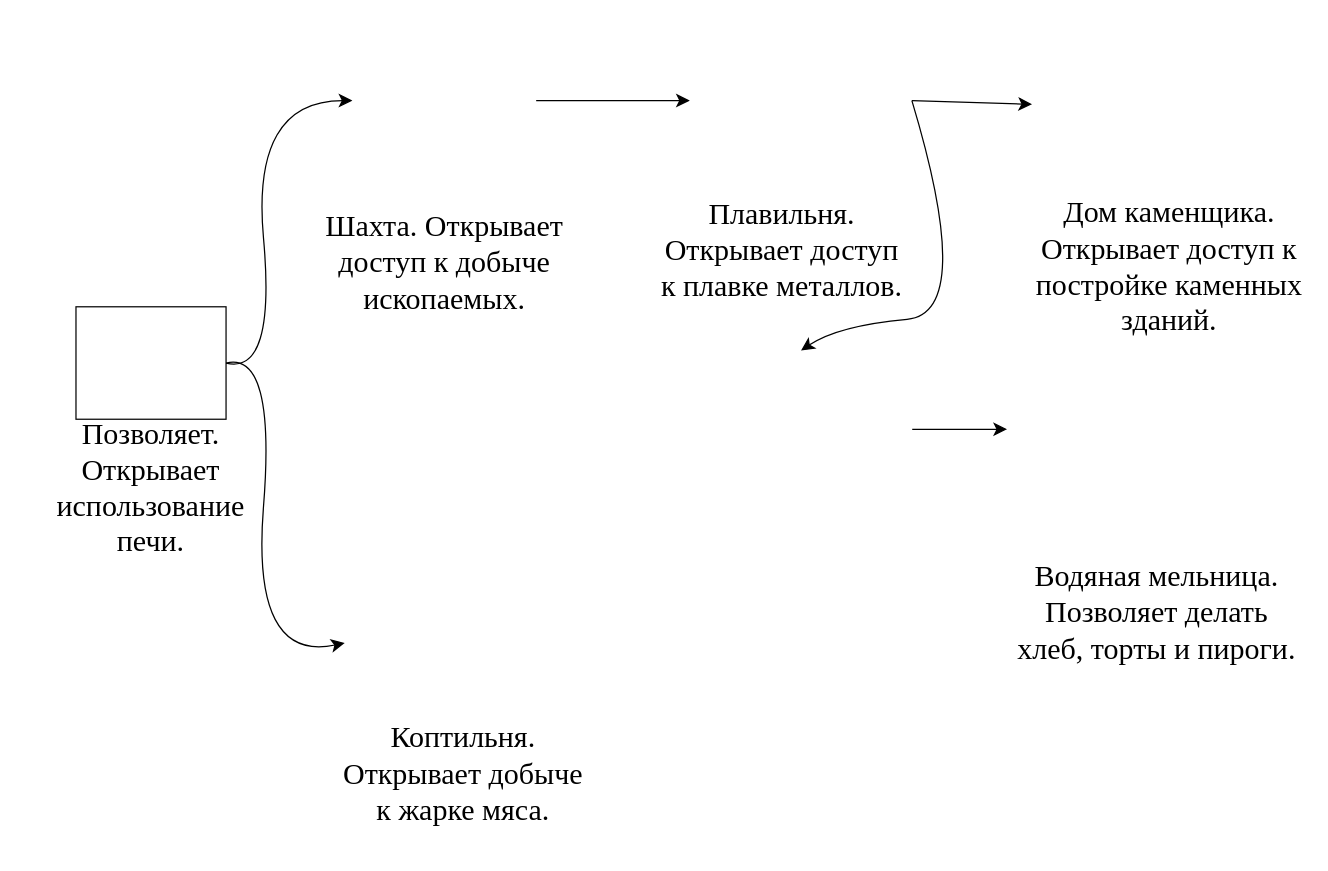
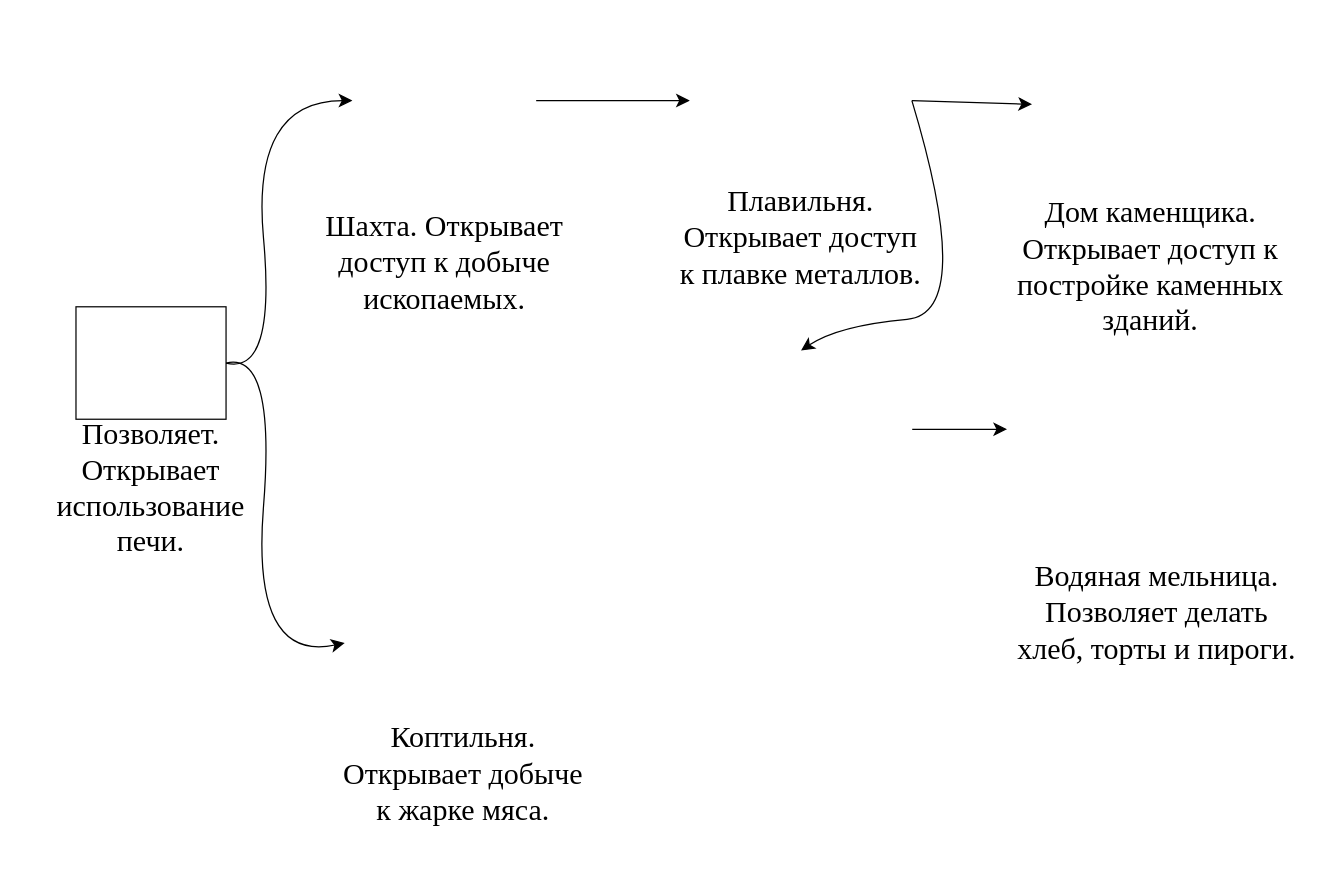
  <mxCell id="0" />
  <mxCell id="1" parent="0" />
  <mxCell id="2" style="edgeStyle=none;curved=1;rounded=0;orthogonalLoop=1;jettySize=auto;html=1;exitX=1;exitY=0.5;exitDx=0;exitDy=0;entryX=0;entryY=0.5;entryDx=0;entryDy=0;fontSize=12;startSize=8;endSize=8;" edge="1" parent="1" source="4" target="7"><mxGeometry relative="1" as="geometry"><Array as="points"><mxPoint x="220" y="300" /><mxPoint x="200" y="80" /></Array></mxGeometry></mxCell>
  <mxCell id="3" style="edgeStyle=none;curved=1;rounded=0;orthogonalLoop=1;jettySize=auto;html=1;exitX=1;exitY=0.5;exitDx=0;exitDy=0;entryX=0;entryY=0.5;entryDx=0;entryDy=0;fontSize=12;startSize=8;endSize=8;" edge="1" parent="1" source="4" target="9"><mxGeometry relative="1" as="geometry"><Array as="points"><mxPoint x="220" y="280" /><mxPoint x="200" y="530" /></Array></mxGeometry></mxCell>
  <mxCell id="4" value="" style="shape=image;imageAspect=0;aspect=fixed;verticalLabelPosition=bottom;verticalAlign=top;fontSize=16;image=https://avatars.mds.yandex.net/i?id=4abc45a1c5fcac343d9ae26bac8b06eb-4011124-images-thumbs&amp;n=13;imageBorder=#050505;" vertex="1" parent="1"><mxGeometry x="59.95" y="245" width="120.09" height="89.99" as="geometry" /></mxCell>
  <mxCell id="5" value="Позволяет.&lt;br style=&quot;font-size: 24px;&quot;&gt;Открывает использование печи." style="text;html=1;strokeColor=none;fillColor=none;align=center;verticalAlign=middle;whiteSpace=wrap;rounded=0;fontSize=24;fontFamily=Comic Sans MS;labelBackgroundColor=none;" vertex="1" parent="1"><mxGeometry x="20" y="334.99" width="200" height="110.01" as="geometry" /></mxCell>
  <mxCell id="6" style="edgeStyle=none;curved=1;rounded=0;orthogonalLoop=1;jettySize=auto;html=1;exitX=1;exitY=0.5;exitDx=0;exitDy=0;entryX=0;entryY=0.5;entryDx=0;entryDy=0;fontSize=12;startSize=8;endSize=8;" edge="1" parent="1" source="7" target="13"><mxGeometry relative="1" as="geometry" /></mxCell>
  <mxCell id="7" value="" style="shape=image;imageAspect=0;aspect=fixed;verticalLabelPosition=bottom;verticalAlign=top;fontSize=16;image=https://i.pinimg.com/originals/df/b9/aa/dfb9aaa8822d1c95fb97937bef0a79be.png;" vertex="1" parent="1"><mxGeometry x="281.13" y="30" width="147.08" height="99.98" as="geometry" /></mxCell>
  <mxCell id="8" value="Шахта. Открывает доступ к добыче ископаемых." style="text;html=1;strokeColor=none;fillColor=none;align=center;verticalAlign=middle;whiteSpace=wrap;rounded=0;fontSize=24;fontFamily=Comic Sans MS;labelBackgroundColor=none;" vertex="1" parent="1"><mxGeometry x="254.67" y="154.99" width="200" height="110.01" as="geometry" /></mxCell>
  <mxCell id="9" value="" style="shape=image;imageAspect=0;aspect=fixed;verticalLabelPosition=bottom;verticalAlign=top;fontSize=16;image=https://avatars.mds.yandex.net/i?id=e0d07e1ab5715b257ecc86123f47e975-4592776-images-thumbs&amp;n=13;" vertex="1" parent="1"><mxGeometry x="275" y="464" width="190" height="100" as="geometry" /></mxCell>
  <mxCell id="10" value="Коптильня. Открывает добыче к жарке мяса." style="text;html=1;strokeColor=none;fillColor=none;align=center;verticalAlign=middle;whiteSpace=wrap;rounded=0;fontSize=24;fontFamily=Comic Sans MS;labelBackgroundColor=none;" vertex="1" parent="1"><mxGeometry x="270" y="564" width="200" height="110.01" as="geometry" /></mxCell>
  <mxCell id="11" style="edgeStyle=none;curved=1;rounded=0;orthogonalLoop=1;jettySize=auto;html=1;exitX=1;exitY=0.5;exitDx=0;exitDy=0;entryX=0;entryY=0.5;entryDx=0;entryDy=0;fontSize=12;startSize=8;endSize=8;" edge="1" parent="1" source="13" target="15"><mxGeometry relative="1" as="geometry" /></mxCell>
  <mxCell id="12" style="edgeStyle=none;curved=1;rounded=0;orthogonalLoop=1;jettySize=auto;html=1;exitX=1;exitY=0.5;exitDx=0;exitDy=0;entryX=0.5;entryY=0;entryDx=0;entryDy=0;fontSize=12;startSize=8;endSize=8;" edge="1" parent="1" source="13" target="18"><mxGeometry relative="1" as="geometry"><Array as="points"><mxPoint x="780" y="250" /><mxPoint x="670" y="260" /></Array></mxGeometry></mxCell>
  <mxCell id="13" value="" style="shape=image;imageAspect=0;aspect=fixed;verticalLabelPosition=bottom;verticalAlign=top;fontSize=16;image=https://avatars.mds.yandex.net/i?id=e4cb19346be0a178b36c890636e0e5549b978edb-8187583-images-thumbs&amp;n=13;" vertex="1" parent="1"><mxGeometry x="551.13" y="30" width="177.74" height="99.98" as="geometry" /></mxCell>
- <mxCell id="14" value="Плавильня. Открывает доступ к плавке металлов." style="text;html=1;strokeColor=none;fillColor=none;align=center;verticalAlign=middle;whiteSpace=wrap;rounded=0;fontSize=24;fontFamily=Comic Sans MS;labelBackgroundColor=none;" vertex="1" parent="1"><mxGeometry x="525" y="144.99" width="200" height="110.01" as="geometry" /></mxCell>
+ <mxCell id="14" value="Плавильня. Открывает доступ к плавке металлов." style="text;html=1;strokeColor=none;fillColor=none;align=center;verticalAlign=middle;whiteSpace=wrap;rounded=0;fontSize=24;fontFamily=Comic Sans MS;labelBackgroundColor=none;" vertex="1" parent="1"><mxGeometry x="540" y="134.99" width="200" height="110.01" as="geometry" /></mxCell>
  <mxCell id="15" value="" style="shape=image;imageAspect=0;aspect=fixed;verticalLabelPosition=bottom;verticalAlign=top;fontSize=16;image=https://avatars.mds.yandex.net/i?id=4df7003726820dc86b49f52e42a8fdba6b284f20-9289605-images-thumbs&amp;n=13;" vertex="1" parent="1"><mxGeometry x="825" y="20" width="190" height="126" as="geometry" /></mxCell>
- <mxCell id="16" value="Дом каменщика. Открывает доступ к постройке каменных зданий." style="text;html=1;strokeColor=none;fillColor=none;align=center;verticalAlign=middle;whiteSpace=wrap;rounded=0;fontSize=24;fontFamily=Comic Sans MS;labelBackgroundColor=none;" vertex="1" parent="1"><mxGeometry x="817.05" y="160" width="235.89" height="105" as="geometry" /></mxCell>
+ <mxCell id="16" value="Дом каменщика. Открывает доступ к постройке каменных зданий." style="text;html=1;strokeColor=none;fillColor=none;align=center;verticalAlign=middle;whiteSpace=wrap;rounded=0;fontSize=24;fontFamily=Comic Sans MS;labelBackgroundColor=none;" vertex="1" parent="1"><mxGeometry x="802.05" y="160" width="235.89" height="105" as="geometry" /></mxCell>
  <mxCell id="17" style="edgeStyle=none;curved=1;rounded=0;orthogonalLoop=1;jettySize=auto;html=1;exitX=1;exitY=0.5;exitDx=0;exitDy=0;entryX=0;entryY=0.5;entryDx=0;entryDy=0;fontSize=12;startSize=8;endSize=8;" edge="1" parent="1" source="18" target="19"><mxGeometry relative="1" as="geometry" /></mxCell>
  <mxCell id="18" value="" style="shape=image;imageAspect=0;aspect=fixed;verticalLabelPosition=bottom;verticalAlign=top;fontSize=16;image=https://avatars.mds.yandex.net/i?id=537190a88f9671c2258bdce7cfe80fc68666d6fe-5858868-images-thumbs&amp;n=13;" vertex="1" parent="1"><mxGeometry x="551.13" y="280" width="178" height="126" as="geometry" /></mxCell>
  <mxCell id="19" value="" style="shape=image;imageAspect=0;aspect=fixed;verticalLabelPosition=bottom;verticalAlign=top;fontSize=16;image=https://avatars.mds.yandex.net/i?id=9b789f653e1eb3a5e1f9f6a77d5ec1cd0435b46c-8819379-images-thumbs&amp;n=13;" vertex="1" parent="1"><mxGeometry x="805" y="280" width="230" height="126" as="geometry" /></mxCell>
  <mxCell id="20" value="Водяная мельница. Позволяет делать хлеб, торты и пироги." style="text;html=1;strokeColor=none;fillColor=none;align=center;verticalAlign=middle;whiteSpace=wrap;rounded=0;fontSize=24;fontFamily=Comic Sans MS;labelBackgroundColor=none;" vertex="1" parent="1"><mxGeometry x="810" y="435" width="230" height="110.01" as="geometry" /></mxCell>
